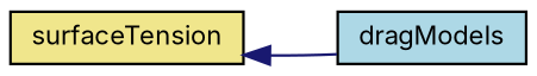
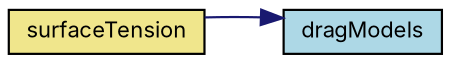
  digraph {
    rankdir=LR
    fontname=Inter
    node [color=black fontname=Inter fontsize=10 shape=record style=filled]
    n1 [fillcolor=khaki fontcolor=black height=0.2 label=surfaceTension width=0.4]
    n2 [height=0.2 label=dragModels width=0.4 fillcolor=lightblue]
-   n1 -> n2 [color=midnightblue dir=back fontname=Inter fontsize=10 labelfontname=Helvetica labelfontsize=10 style=solid]
+   n2 -> n1 [color=midnightblue dir=back fontname=Inter fontsize=10 labelfontname=Helvetica labelfontsize=10 style=solid]
  }
